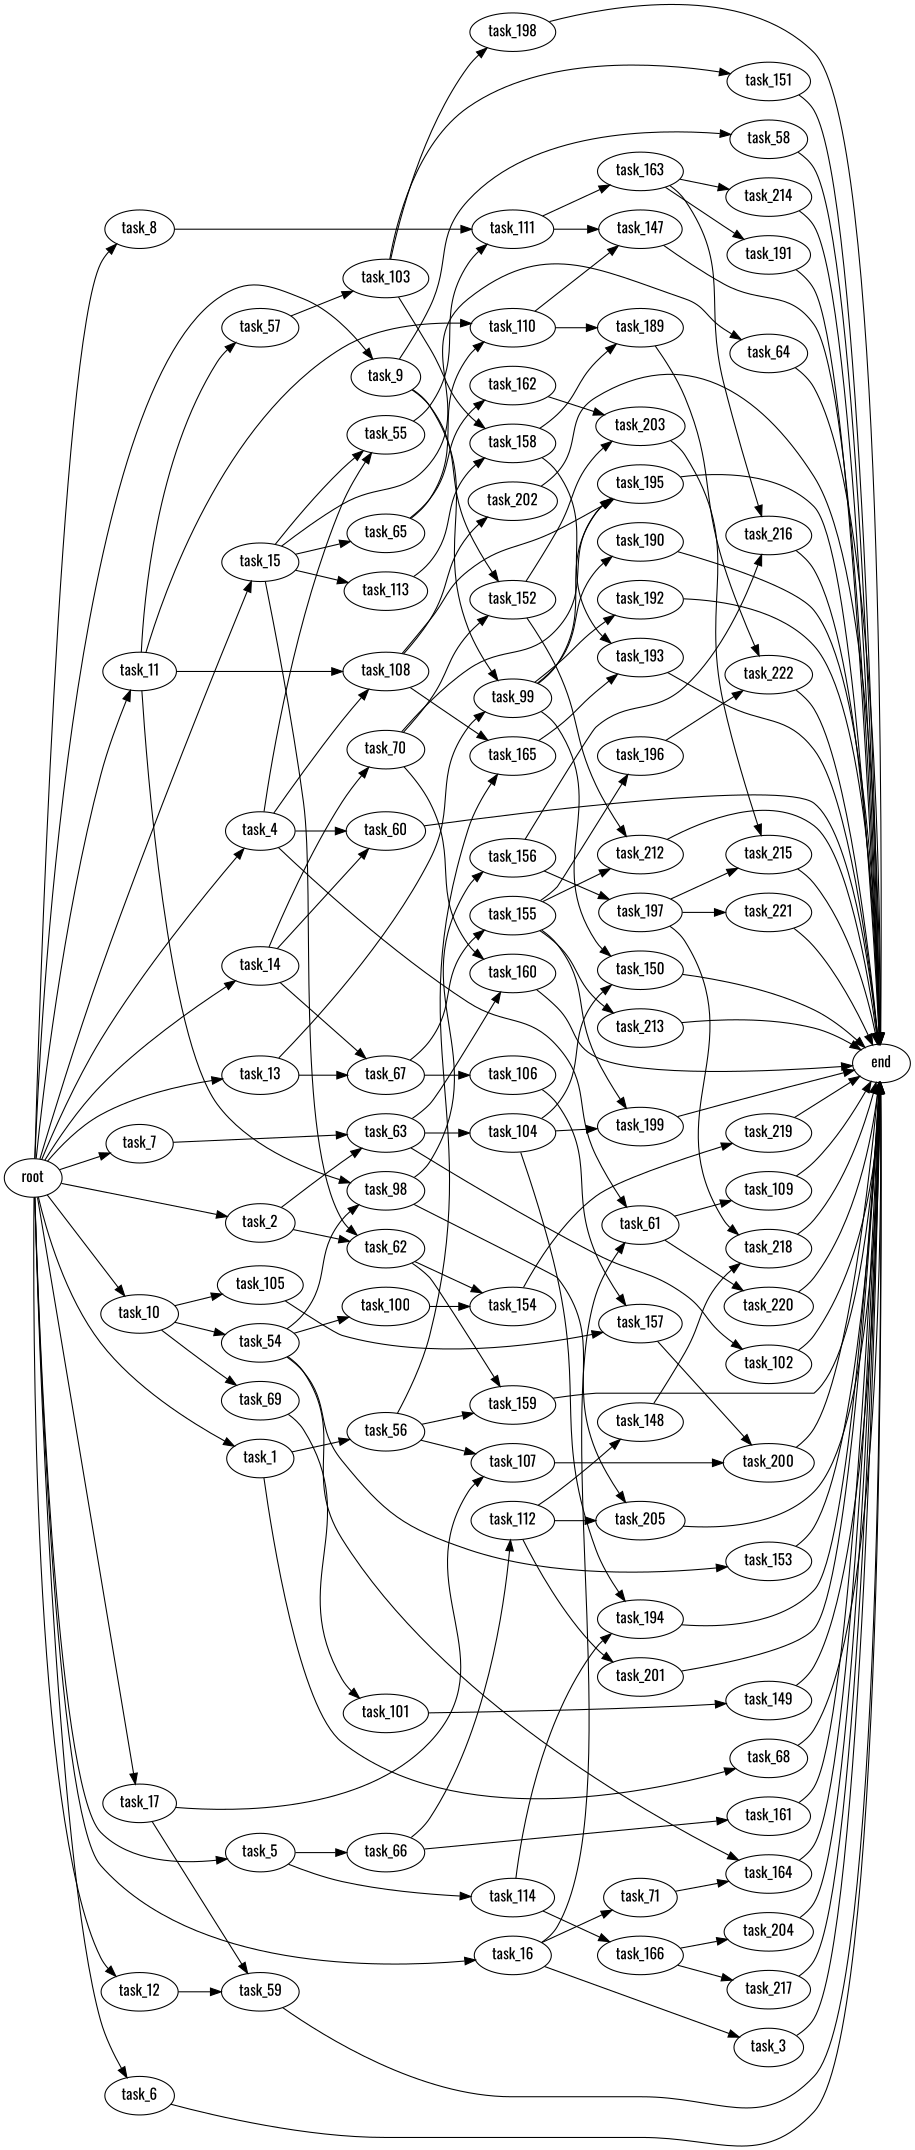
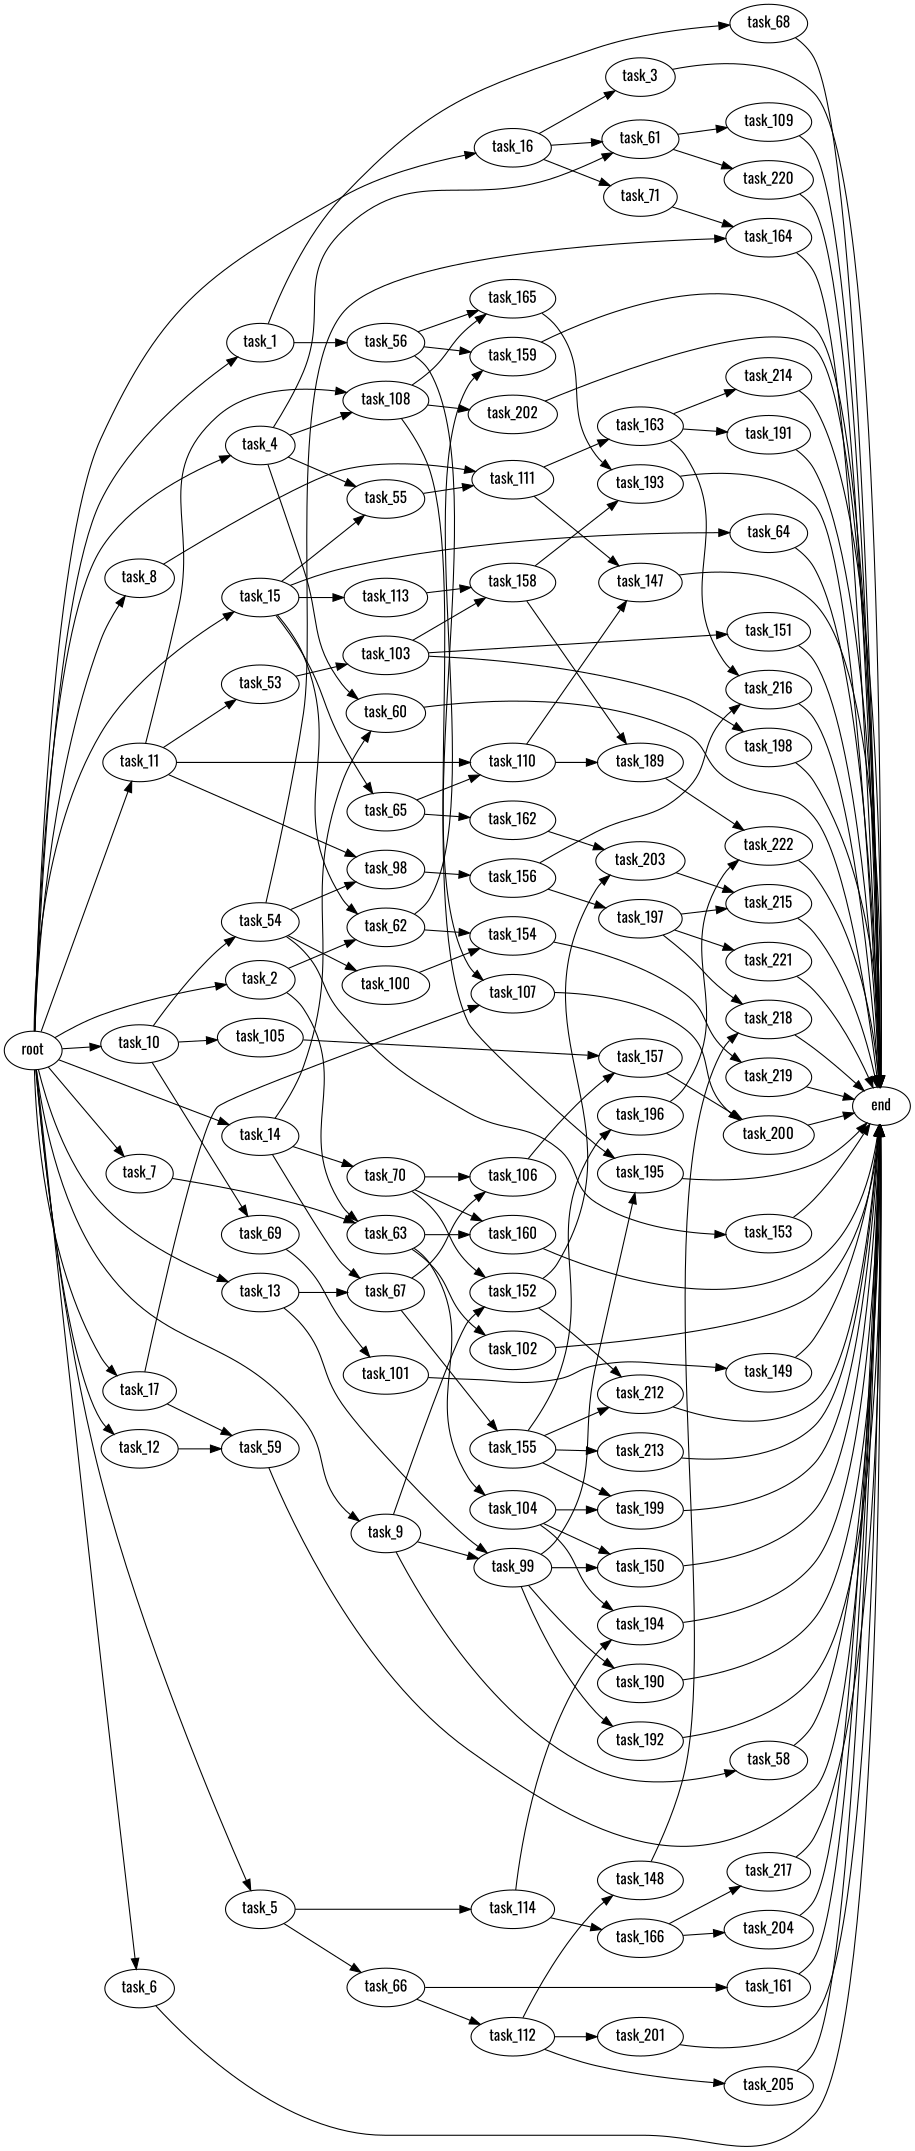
  digraph {
    fontname=Oswald
    rankdir=LR
    node [fontname=Oswald]
    edge [fontname=Oswald]
    task_214
    end
    task_58
    task_8
    task_111
    task_147
    task_163
    task_101
    task_149
    task_108
    task_195
    task_165
    task_202
    task_193
    task_191
    task_15
    task_64
    task_62
    task_65
    task_113
    task_55
    task_154
    task_159
    task_110
    task_162
    task_158
    task_151
    task_105
    task_157
    task_200
    task_219
    task_16
    task_61
    task_71
    task_3
    task_220
    task_109
    task_164
    task_189
    task_222
    task_68
    task_203
    task_215
    task_217
    task_1
    task_56
    task_107
    task_160
    task_11
-   task_57
+   task_57 [label=task_53]
    task_98
    task_103
    task_156
    task_205
    task_197
    task_216
    task_221
    task_218
    task_100
    task_2
    task_63
    task_104
    task_102
    task_10
    task_69
    task_54
    task_153
    task_66
    task_161
    task_112
    task_148
    task_201
    task_166
    task_204
    task_155
    task_199
    task_196
    task_212
    task_213
    task_17
    task_59
    task_67
    task_106
    task_150
    task_190
    task_194
    task_114
    task_9
    task_99
    task_152
    task_192
    task_198
    task_12
    task_5
    task_14
    task_60
    task_70
    task_4
    root
    task_6
    task_13
    task_7
    task_214 -> end
    task_58 -> end
    task_8 -> task_111
    task_111 -> task_147
    task_111 -> task_163
    task_147 -> end
    task_163 -> task_214
    task_163 -> task_191
    task_163 -> task_216
    task_101 -> task_149
    task_149 -> end
    task_108 -> task_195
    task_108 -> task_165
    task_108 -> task_202
    task_195 -> end
    task_165 -> task_193
    task_202 -> end
    task_193 -> end
    task_191 -> end
    task_15 -> task_64
    task_15 -> task_62
    task_15 -> task_65
    task_15 -> task_113
    task_15 -> task_55
    task_64 -> end
    task_62 -> task_154
    task_62 -> task_159
    task_65 -> task_110
    task_65 -> task_162
    task_113 -> task_158
    task_55 -> task_111
    task_154 -> task_219
    task_159 -> end
    task_110 -> task_147
    task_110 -> task_189
    task_162 -> task_203
    task_158 -> task_193
    task_158 -> task_189
    task_151 -> end
    task_105 -> task_157
    task_157 -> task_200
    task_200 -> end
    task_219 -> end
    task_16 -> task_61
    task_16 -> task_71
    task_16 -> task_3
    task_61 -> task_220
    task_61 -> task_109
    task_71 -> task_164
    task_3 -> end
    task_220 -> end
    task_109 -> end
    task_164 -> end
    task_189 -> task_222
    task_222 -> end
    task_68 -> end
    task_203 -> task_215
    task_215 -> end
    task_217 -> end
    task_1 -> task_68
    task_1 -> task_56
    task_56 -> task_165
    task_56 -> task_159
    task_56 -> task_107
    task_107 -> task_200
    task_160 -> end
    task_11 -> task_108
    task_11 -> task_110
    task_11 -> task_57
    task_11 -> task_98
    task_57 -> task_103
    task_98 -> task_156
-   task_98 -> task_205
    task_103 -> task_158
    task_103 -> task_151
    task_103 -> task_198
    task_156 -> task_197
    task_156 -> task_216
    task_205 -> end
    task_197 -> task_215
    task_197 -> task_221
    task_197 -> task_218
    task_216 -> end
    task_221 -> end
    task_218 -> end
    task_100 -> task_154
    task_2 -> task_62
    task_2 -> task_63
    task_63 -> task_160
    task_63 -> task_104
    task_63 -> task_102
    task_104 -> task_199
    task_104 -> task_150
    task_104 -> task_194
    task_102 -> end
    task_10 -> task_105
    task_10 -> task_69
    task_10 -> task_54
    task_69 -> task_101
    task_54 -> task_164
    task_54 -> task_98
    task_54 -> task_100
    task_54 -> task_153
    task_153 -> end
    task_66 -> task_161
    task_66 -> task_112
    task_161 -> end
    task_112 -> task_205
    task_112 -> task_148
    task_112 -> task_201
    task_148 -> task_218
    task_201 -> end
    task_166 -> task_217
    task_166 -> task_204
    task_204 -> end
    task_155 -> task_199
    task_155 -> task_196
    task_155 -> task_212
    task_155 -> task_213
    task_199 -> end
    task_196 -> task_222
    task_212 -> end
    task_213 -> end
    task_17 -> task_107
    task_17 -> task_59
    task_59 -> end
    task_67 -> task_155
    task_67 -> task_106
    task_106 -> task_157
    task_150 -> end
    task_190 -> end
    task_194 -> end
    task_114 -> task_166
    task_114 -> task_194
    task_9 -> task_58
    task_9 -> task_99
    task_9 -> task_152
    task_99 -> task_195
    task_99 -> task_150
    task_99 -> task_190
    task_99 -> task_192
    task_152 -> task_203
    task_152 -> task_212
    task_192 -> end
    task_198 -> end
    task_12 -> task_59
    task_5 -> task_66
    task_5 -> task_114
    task_14 -> task_67
    task_14 -> task_60
    task_14 -> task_70
    task_60 -> end
    task_70 -> task_160
-   task_70 -> task_195
+   task_70 -> task_106
    task_70 -> task_152
    task_4 -> task_108
    task_4 -> task_55
    task_4 -> task_61
    task_4 -> task_60
    root -> task_8
    root -> task_15
    root -> task_16
    root -> task_1
    root -> task_11
    root -> task_2
    root -> task_10
    root -> task_17
    root -> task_9
    root -> task_12
    root -> task_5
    root -> task_14
    root -> task_4
    root -> task_6
    root -> task_13
    root -> task_7
    task_6 -> end
    task_13 -> task_67
    task_13 -> task_99
    task_7 -> task_63
  }
